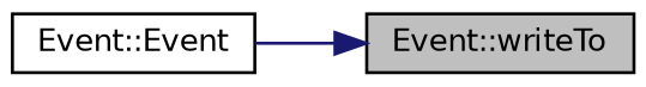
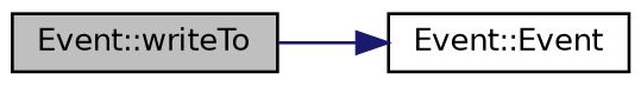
  digraph {
    rankdir=RL
    node [color=black fontname=Helvetica fontsize=10 shape=record style=filled]
    n1 [fillcolor=grey75 fontcolor=black height=0.2 label="Event::writeTo" width=0.4]
    n2 [fillcolor=white height=0.2 label="Event::Event" width=0.4]
-   n1 -> n2 [color=midnightblue dir=back fontname=Helvetica fontsize=10 labelfontname=Helvetica labelfontsize=10 style=solid]
+   n2 -> n1 [color=midnightblue dir=back fontname=Helvetica fontsize=10 labelfontname=Helvetica labelfontsize=10 style=solid]
  }
